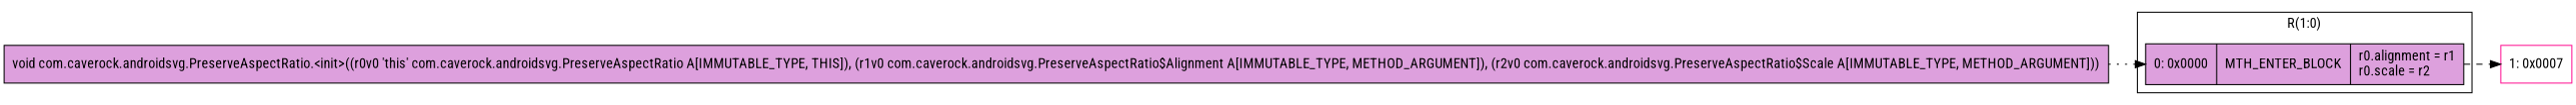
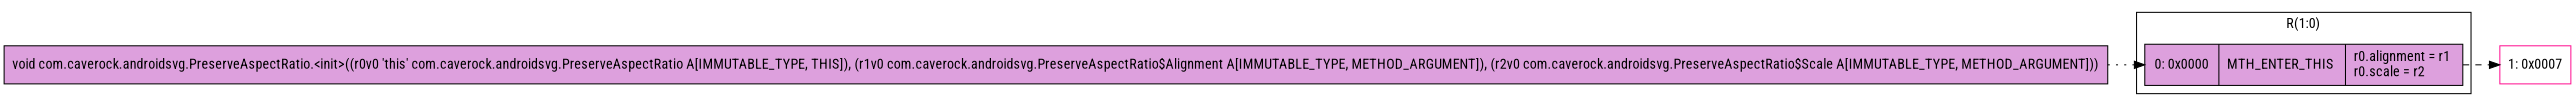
  digraph {
    rankdir=LR
    fontname="Roboto Condensed"
    node [color=black shape=record style=filled fillcolor=plum fontname="Roboto Condensed"]
    edge [fontname="Roboto Condensed"]
-   n1 [label="{0\:\ 0x0000|MTH_ENTER_BLOCK\l|r0.alignment = r1\lr0.scale = r2\l}"]
+   n1 [label="{0\:\ 0x0000|MTH_ENTER_THIS\l|r0.alignment = r1\lr0.scale = r2\l}"]
    n2 [color=deeppink label="{1\:\ 0x0007}" fillcolor=white]
    n3 [label="{void com.caverock.androidsvg.PreserveAspectRatio.\<init\>((r0v0 'this' com.caverock.androidsvg.PreserveAspectRatio A[IMMUTABLE_TYPE, THIS]), (r1v0 com.caverock.androidsvg.PreserveAspectRatio$Alignment A[IMMUTABLE_TYPE, METHOD_ARGUMENT]), (r2v0 com.caverock.androidsvg.PreserveAspectRatio$Scale A[IMMUTABLE_TYPE, METHOD_ARGUMENT])) }"]
    subgraph cluster_1 {
      label="R(1:0)"
      n1
    }
    n1 -> n2 [style=dashed]
    n3 -> n1 [style=dotted]
  }
